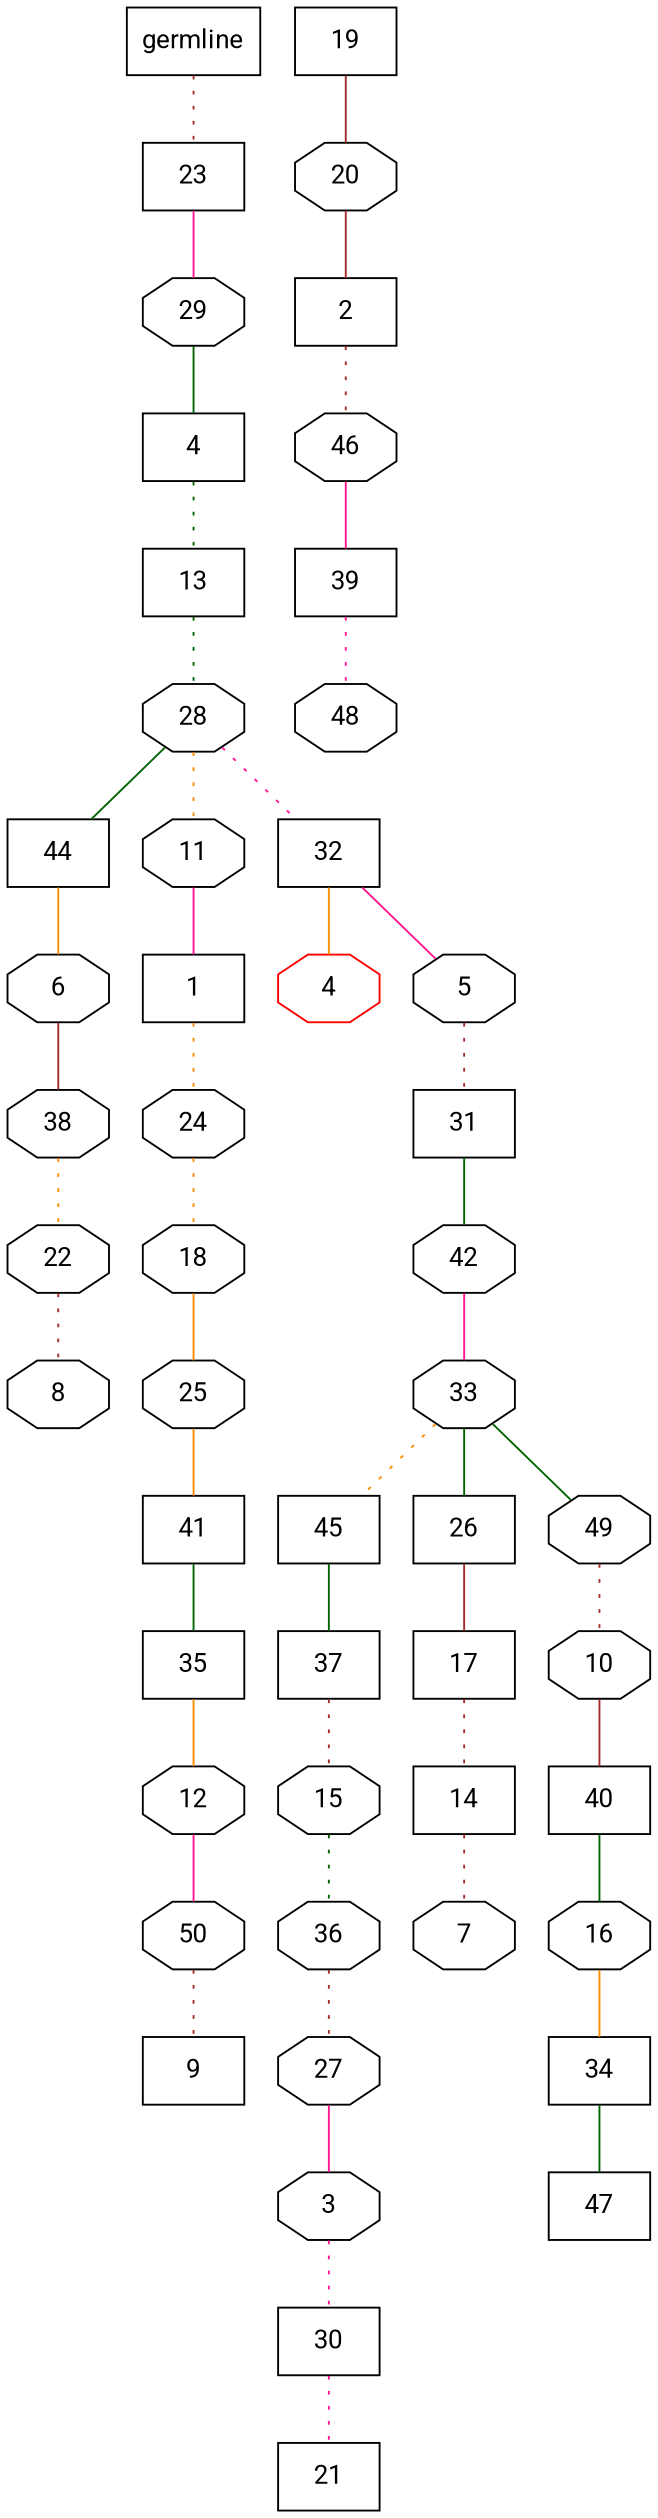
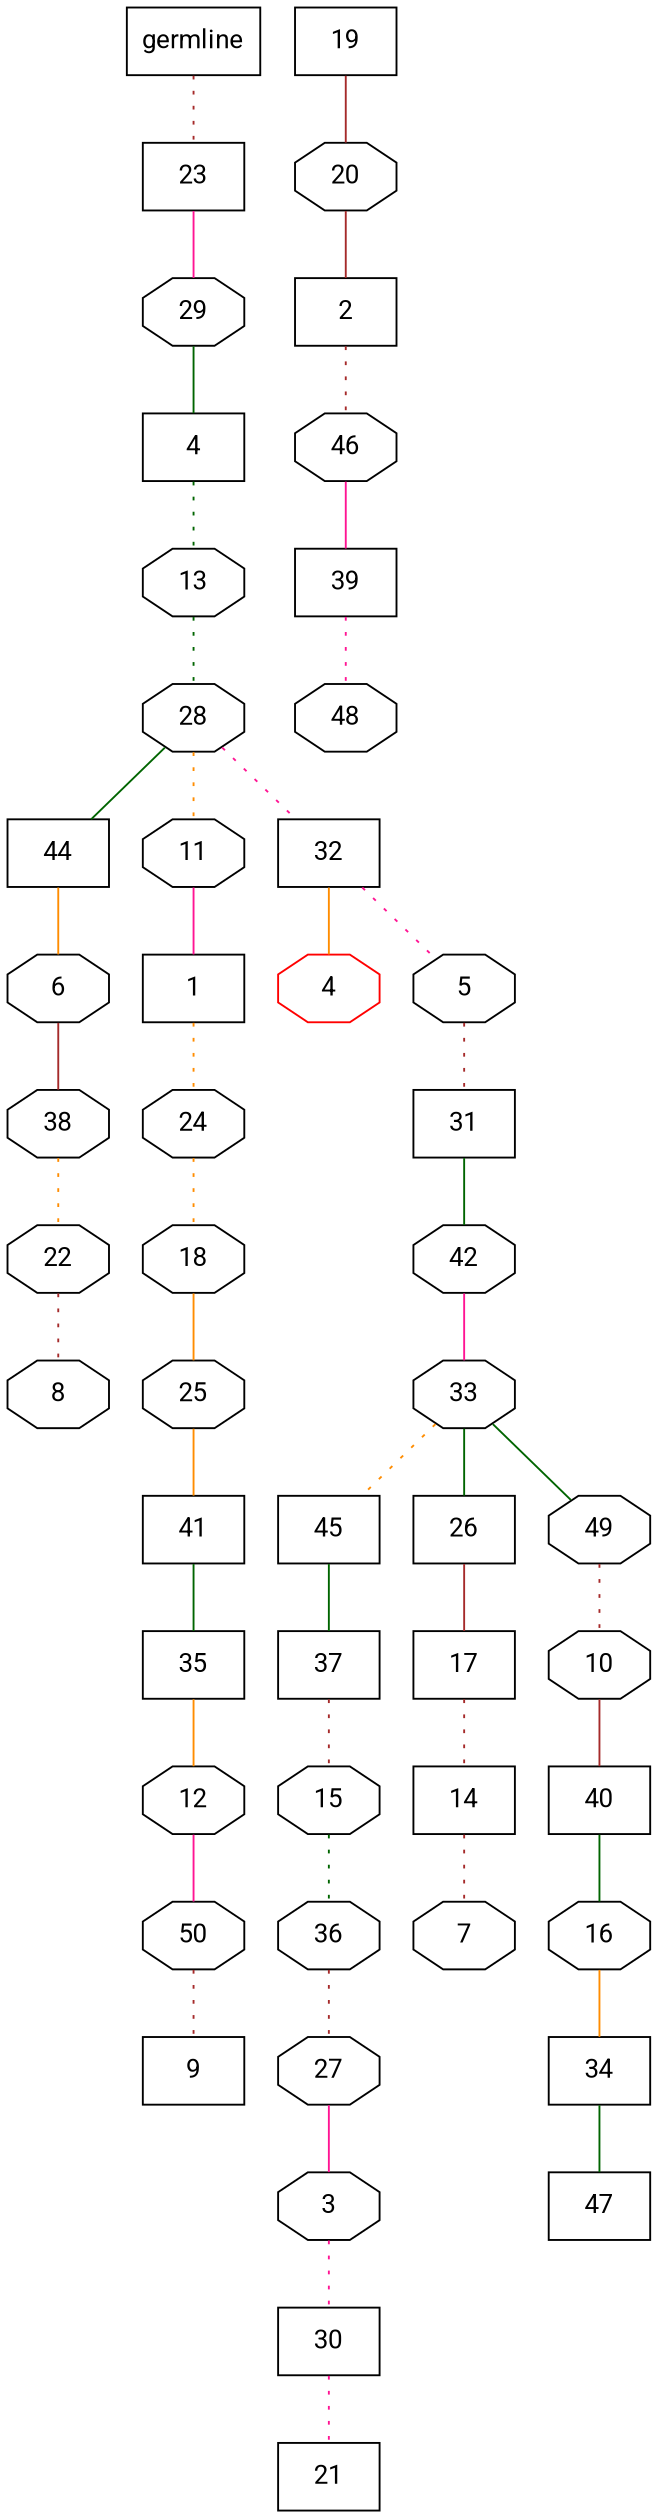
  graph {
    fontname=Roboto
    rankdir=UD
    splines=line
    node [fontname=Roboto shape=octagon]
    edge [color=brown fontname=Roboto style=solid]
    n1 [label=germline shape=box]
    n2 [label=23 shape=box]
    n3 [label=29]
    n4 [label=4 shape=box]
-   n5 [label=13 shape=box]
+   n5 [label=13]
    n6 [label=28]
    n7 [label=44 shape=box]
    n8 [label=11]
    n9 [label=32 shape=box]
    n10 [label=6]
    n11 [label=1 shape=box]
    n12 [color=red label=4]
    n13 [label=5]
    n14 [label=38]
    n15 [label=22]
    n16 [label=8]
    n17 [label=24]
    n18 [label=18]
    n19 [label=25]
    n20 [label=41 shape=box]
    n21 [label=35 shape=box]
    n22 [label=12]
    n23 [label=50]
    n24 [label=9 shape=box]
    n25 [label=31 shape=box]
    n26 [label=42]
    n27 [label=33]
    n28 [label=45 shape=box]
    n29 [label=26 shape=box]
    n30 [label=49]
    n31 [label=37 shape=box]
    n32 [label=17 shape=box]
    n33 [label=10]
    n34 [label=15]
    n35 [label=36]
    n36 [label=27]
    n37 [label=3]
    n38 [label=30 shape=box]
    n39 [label=21 shape=box]
    n40 [label=14 shape=box]
    n41 [label=7]
    n42 [label=19 shape=box]
    n43 [label=20]
    n44 [label=2 shape=box]
    n45 [label=46]
    n46 [label=39 shape=box]
    n47 [label=48]
    n48 [label=40 shape=box]
    n49 [label=16]
    n50 [label=34 shape=box]
    n51 [label=47 shape=box]
    n1 -- n2 [style=dotted]
    n2 -- n3 [color=deeppink]
    n3 -- n4 [color=darkgreen]
    n4 -- n5 [color=darkgreen style=dotted]
    n5 -- n6 [color=darkgreen style=dotted]
    n6 -- n7 [color=darkgreen]
    n6 -- n8 [color=darkorange style=dotted]
    n6 -- n9 [color=deeppink style=dotted]
    n7 -- n10 [color=darkorange]
    n8 -- n11 [color=deeppink]
    n9 -- n12 [color=darkorange]
-   n9 -- n13 [color=deeppink]
+   n9 -- n13 [color=deeppink style=dotted]
    n10 -- n14
    n11 -- n17 [color=darkorange style=dotted]
    n13 -- n25 [style=dotted]
    n14 -- n15 [color=darkorange style=dotted]
    n15 -- n16 [style=dotted]
    n17 -- n18 [color=darkorange style=dotted]
    n18 -- n19 [color=darkorange]
    n19 -- n20 [color=darkorange]
    n20 -- n21 [color=darkgreen]
    n21 -- n22 [color=darkorange]
    n22 -- n23 [color=deeppink]
    n23 -- n24 [style=dotted]
    n25 -- n26 [color=darkgreen]
    n26 -- n27 [color=deeppink]
    n27 -- n28 [color=darkorange style=dotted]
    n27 -- n29 [color=darkgreen]
    n27 -- n30 [color=darkgreen]
    n28 -- n31 [color=darkgreen]
    n29 -- n32
    n30 -- n33 [style=dotted]
    n31 -- n34 [style=dotted]
    n32 -- n40 [style=dotted]
    n33 -- n48
    n34 -- n35 [color=darkgreen style=dotted]
    n35 -- n36 [style=dotted]
    n36 -- n37 [color=deeppink]
    n37 -- n38 [color=deeppink style=dotted]
    n38 -- n39 [color=deeppink style=dotted]
    n40 -- n41 [style=dotted]
    n42 -- n43
    n43 -- n44
    n44 -- n45 [style=dotted]
    n45 -- n46 [color=deeppink]
    n46 -- n47 [color=deeppink style=dotted]
    n48 -- n49 [color=darkgreen]
    n49 -- n50 [color=darkorange]
    n50 -- n51 [color=darkgreen]
  }
